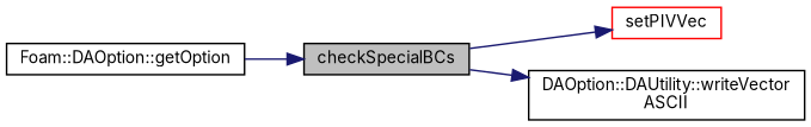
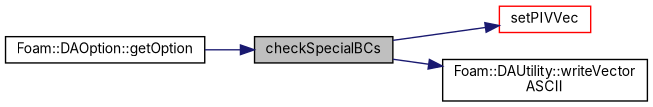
  digraph {
    fontname=Inter
    rankdir=LR
    node [color=black fontname=Inter fontsize=10 shape=record]
    edge [color=midnightblue fontname=Inter fontsize=10 labelfontname=Helvetica labelfontsize=10 style=solid]
    n1 [fillcolor=grey75 fontcolor=black height=0.2 label=checkSpecialBCs style=filled width=0.4]
    n2 [color=red height=0.2 label=setPIVVec width=0.4]
-   n3 [height=0.2 label="DAOption::DAUtility::writeVector\lASCII" width=0.4]
+   n3 [height=0.2 label="Foam::DAUtility::writeVector\lASCII" width=0.4]
    n4 [height=0.2 label="Foam::DAOption::getOption" width=0.4]
    n1 -> n2
    n1 -> n3
    n4 -> n1
  }
